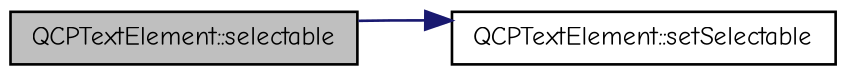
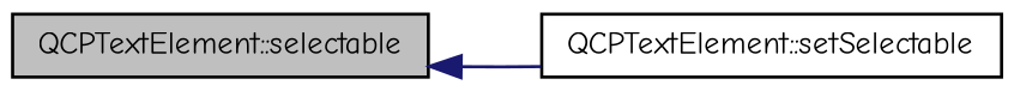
  digraph {
    rankdir=LR
    fontname="Comic Neue"
    node [color=black fontname="Comic Neue" fontsize=10 shape=record style=filled]
    n1 [fillcolor=grey75 fontcolor=black height=0.2 label="QCPTextElement::selectable" width=0.4]
    n2 [fillcolor=white height=0.2 label="QCPTextElement::setSelectable" width=0.4]
-   n2 -> n1 [color=midnightblue dir=back fontname="Comic Neue" fontsize=10 labelfontname=Helvetica labelfontsize=10 style=solid]
+   n1 -> n2 [color=midnightblue dir=back fontname="Comic Neue" fontsize=10 labelfontname=Helvetica labelfontsize=10 style=solid]
  }
